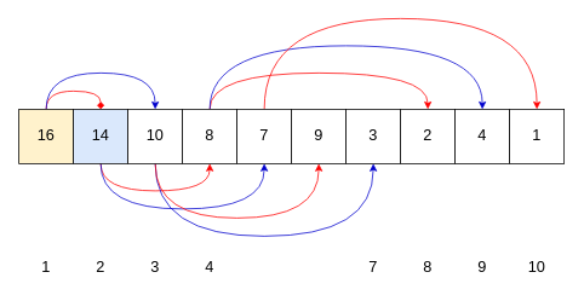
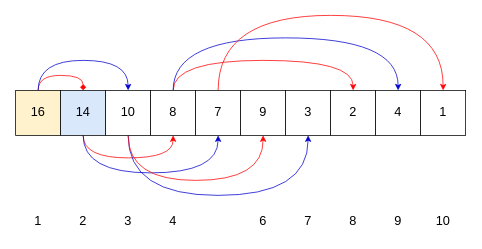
  <mxCell id="0" />
  <mxCell id="1" parent="0" />
  <mxCell id="2" style="edgeStyle=orthogonalEdgeStyle;rounded=0;orthogonalLoop=1;jettySize=auto;html=1;exitX=0.5;exitY=0;exitDx=0;exitDy=0;entryX=0.5;entryY=0;entryDx=0;entryDy=0;fontSize=17;curved=1;strokeColor=#FF0000;endArrow=diamond;" parent="1" source="4" target="7" edge="1"><mxGeometry relative="1" as="geometry" /></mxCell>
  <mxCell id="3" style="edgeStyle=orthogonalEdgeStyle;curved=1;rounded=0;orthogonalLoop=1;jettySize=auto;html=1;exitX=0.5;exitY=0;exitDx=0;exitDy=0;entryX=0.5;entryY=0;entryDx=0;entryDy=0;fontSize=17;strokeColor=#0000CC;" parent="1" source="4" target="12" edge="1"><mxGeometry relative="1" as="geometry"><Array as="points"><mxPoint x="50" y="80" /><mxPoint x="170" y="80" /></Array></mxGeometry></mxCell>
  <mxCell id="4" value="&lt;font style=&quot;font-size: 17px&quot;&gt;16&lt;/font&gt;" style="rounded=0;whiteSpace=wrap;html=1;fillColor=#fff2cc;" parent="1" vertex="1"><mxGeometry x="20" y="120" width="60" height="60" as="geometry" /></mxCell>
  <mxCell id="5" style="edgeStyle=orthogonalEdgeStyle;curved=1;rounded=0;orthogonalLoop=1;jettySize=auto;html=1;exitX=0.5;exitY=1;exitDx=0;exitDy=0;entryX=0.5;entryY=1;entryDx=0;entryDy=0;fontSize=17;strokeColor=#FF0000;" parent="1" source="7" target="16" edge="1"><mxGeometry relative="1" as="geometry"><Array as="points"><mxPoint x="110" y="210" /><mxPoint x="230" y="210" /></Array></mxGeometry></mxCell>
  <mxCell id="6" style="edgeStyle=orthogonalEdgeStyle;curved=1;rounded=0;orthogonalLoop=1;jettySize=auto;html=1;exitX=0.5;exitY=1;exitDx=0;exitDy=0;entryX=0.5;entryY=1;entryDx=0;entryDy=0;fontSize=17;strokeColor=#0000CC;" parent="1" source="7" target="18" edge="1"><mxGeometry relative="1" as="geometry"><Array as="points"><mxPoint x="110" y="230" /><mxPoint x="290" y="230" /></Array></mxGeometry></mxCell>
  <mxCell id="7" value="&lt;font style=&quot;font-size: 17px&quot;&gt;14&lt;/font&gt;" style="rounded=0;whiteSpace=wrap;html=1;fillColor=#dae8fc;" parent="1" vertex="1"><mxGeometry x="80" y="120" width="60" height="60" as="geometry" /></mxCell>
  <mxCell id="8" value="1" style="text;html=1;strokeColor=none;fillColor=none;align=center;verticalAlign=middle;whiteSpace=wrap;rounded=0;fontSize=17;" parent="1" vertex="1"><mxGeometry x="30" y="280" width="40" height="30" as="geometry" /></mxCell>
  <mxCell id="9" value="2" style="text;html=1;strokeColor=none;fillColor=none;align=center;verticalAlign=middle;whiteSpace=wrap;rounded=0;fontSize=17;" parent="1" vertex="1"><mxGeometry x="90" y="280" width="40" height="30" as="geometry" /></mxCell>
  <mxCell id="10" style="edgeStyle=orthogonalEdgeStyle;curved=1;rounded=0;orthogonalLoop=1;jettySize=auto;html=1;exitX=0.5;exitY=1;exitDx=0;exitDy=0;entryX=0.5;entryY=1;entryDx=0;entryDy=0;fontSize=17;strokeColor=#0000CC;" parent="1" source="12" target="22" edge="1"><mxGeometry relative="1" as="geometry"><Array as="points"><mxPoint x="170" y="260" /><mxPoint x="410" y="260" /></Array></mxGeometry></mxCell>
  <mxCell id="11" style="edgeStyle=orthogonalEdgeStyle;curved=1;rounded=0;orthogonalLoop=1;jettySize=auto;html=1;exitX=0.5;exitY=1;exitDx=0;exitDy=0;entryX=0.5;entryY=1;entryDx=0;entryDy=0;fontSize=17;strokeColor=#FF0000;" parent="1" source="12" target="20" edge="1"><mxGeometry relative="1" as="geometry"><Array as="points"><mxPoint x="170" y="240" /><mxPoint x="350" y="240" /></Array></mxGeometry></mxCell>
  <mxCell id="12" value="&lt;font style=&quot;font-size: 17px&quot;&gt;10&lt;/font&gt;" style="rounded=0;whiteSpace=wrap;html=1;" parent="1" vertex="1"><mxGeometry x="140" y="120" width="60" height="60" as="geometry" /></mxCell>
  <mxCell id="13" value="3" style="text;html=1;strokeColor=none;fillColor=none;align=center;verticalAlign=middle;whiteSpace=wrap;rounded=0;fontSize=17;" parent="1" vertex="1"><mxGeometry x="150" y="280" width="40" height="30" as="geometry" /></mxCell>
  <mxCell id="14" style="edgeStyle=orthogonalEdgeStyle;curved=1;rounded=0;orthogonalLoop=1;jettySize=auto;html=1;exitX=0.5;exitY=0;exitDx=0;exitDy=0;entryX=0.5;entryY=0;entryDx=0;entryDy=0;fontSize=17;strokeColor=#FF0000;" parent="1" source="16" target="23" edge="1"><mxGeometry relative="1" as="geometry"><Array as="points"><mxPoint x="230" y="80" /><mxPoint x="470" y="80" /></Array></mxGeometry></mxCell>
  <mxCell id="15" style="edgeStyle=orthogonalEdgeStyle;curved=1;rounded=0;orthogonalLoop=1;jettySize=auto;html=1;exitX=0.5;exitY=0;exitDx=0;exitDy=0;entryX=0.5;entryY=0;entryDx=0;entryDy=0;fontSize=17;strokeColor=#0000CC;" parent="1" source="16" target="26" edge="1"><mxGeometry relative="1" as="geometry"><Array as="points"><mxPoint x="230" y="50" /><mxPoint x="530" y="50" /></Array></mxGeometry></mxCell>
  <mxCell id="16" value="&lt;font style=&quot;font-size: 17px&quot;&gt;8&lt;/font&gt;" style="rounded=0;whiteSpace=wrap;html=1;" parent="1" vertex="1"><mxGeometry x="200" y="120" width="60" height="60" as="geometry" /></mxCell>
  <mxCell id="17" style="edgeStyle=orthogonalEdgeStyle;curved=1;rounded=0;orthogonalLoop=1;jettySize=auto;html=1;exitX=0.5;exitY=0;exitDx=0;exitDy=0;entryX=0.5;entryY=0;entryDx=0;entryDy=0;fontSize=17;strokeColor=#FF0000;" parent="1" source="18" target="28" edge="1"><mxGeometry relative="1" as="geometry"><Array as="points"><mxPoint x="290" y="20" /><mxPoint x="590" y="20" /></Array></mxGeometry></mxCell>
  <mxCell id="18" value="&lt;font style=&quot;font-size: 17px&quot;&gt;7&lt;/font&gt;" style="rounded=0;whiteSpace=wrap;html=1;" parent="1" vertex="1"><mxGeometry x="260" y="120" width="60" height="60" as="geometry" /></mxCell>
  <mxCell id="19" value="4" style="text;html=1;strokeColor=none;fillColor=none;align=center;verticalAlign=middle;whiteSpace=wrap;rounded=0;fontSize=17;" parent="1" vertex="1"><mxGeometry x="210" y="280" width="40" height="30" as="geometry" /></mxCell>
  <mxCell id="20" value="&lt;font style=&quot;font-size: 17px&quot;&gt;9&lt;/font&gt;" style="rounded=0;whiteSpace=wrap;html=1;" parent="1" vertex="1"><mxGeometry x="320" y="120" width="60" height="60" as="geometry" /></mxCell>
+ <mxCell id="21" value="6" style="text;html=1;strokeColor=none;fillColor=none;align=center;verticalAlign=middle;whiteSpace=wrap;rounded=0;fontSize=17;" parent="1" vertex="1"><mxGeometry x="330" y="280" width="40" height="30" as="geometry" /></mxCell>
  <mxCell id="22" value="&lt;font style=&quot;font-size: 17px&quot;&gt;3&lt;/font&gt;" style="rounded=0;whiteSpace=wrap;html=1;" parent="1" vertex="1"><mxGeometry x="380" y="120" width="60" height="60" as="geometry" /></mxCell>
  <mxCell id="23" value="&lt;font style=&quot;font-size: 17px&quot;&gt;2&lt;/font&gt;" style="rounded=0;whiteSpace=wrap;html=1;" parent="1" vertex="1"><mxGeometry x="440" y="120" width="60" height="60" as="geometry" /></mxCell>
  <mxCell id="24" value="7" style="text;html=1;strokeColor=none;fillColor=none;align=center;verticalAlign=middle;whiteSpace=wrap;rounded=0;fontSize=17;" parent="1" vertex="1"><mxGeometry x="390" y="280" width="40" height="30" as="geometry" /></mxCell>
  <mxCell id="25" value="8" style="text;html=1;strokeColor=none;fillColor=none;align=center;verticalAlign=middle;whiteSpace=wrap;rounded=0;fontSize=17;" parent="1" vertex="1"><mxGeometry x="450" y="280" width="40" height="30" as="geometry" /></mxCell>
  <mxCell id="26" value="&lt;font style=&quot;font-size: 17px&quot;&gt;4&lt;/font&gt;" style="rounded=0;whiteSpace=wrap;html=1;" parent="1" vertex="1"><mxGeometry x="500" y="120" width="60" height="60" as="geometry" /></mxCell>
  <mxCell id="27" value="9" style="text;html=1;strokeColor=none;fillColor=none;align=center;verticalAlign=middle;whiteSpace=wrap;rounded=0;fontSize=17;" parent="1" vertex="1"><mxGeometry x="510" y="280" width="40" height="30" as="geometry" /></mxCell>
  <mxCell id="28" value="&lt;font style=&quot;font-size: 17px&quot;&gt;1&lt;/font&gt;" style="rounded=0;whiteSpace=wrap;html=1;" parent="1" vertex="1"><mxGeometry x="560" y="120" width="60" height="60" as="geometry" /></mxCell>
  <mxCell id="29" value="10" style="text;html=1;strokeColor=none;fillColor=none;align=center;verticalAlign=middle;whiteSpace=wrap;rounded=0;fontSize=17;" parent="1" vertex="1"><mxGeometry x="570" y="280" width="40" height="30" as="geometry" /></mxCell>
